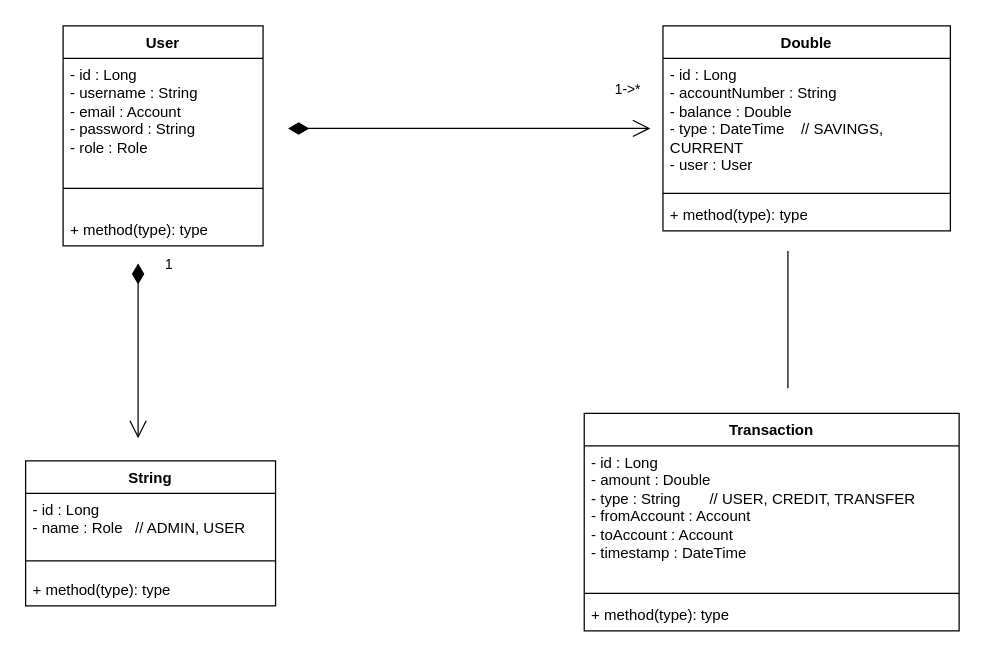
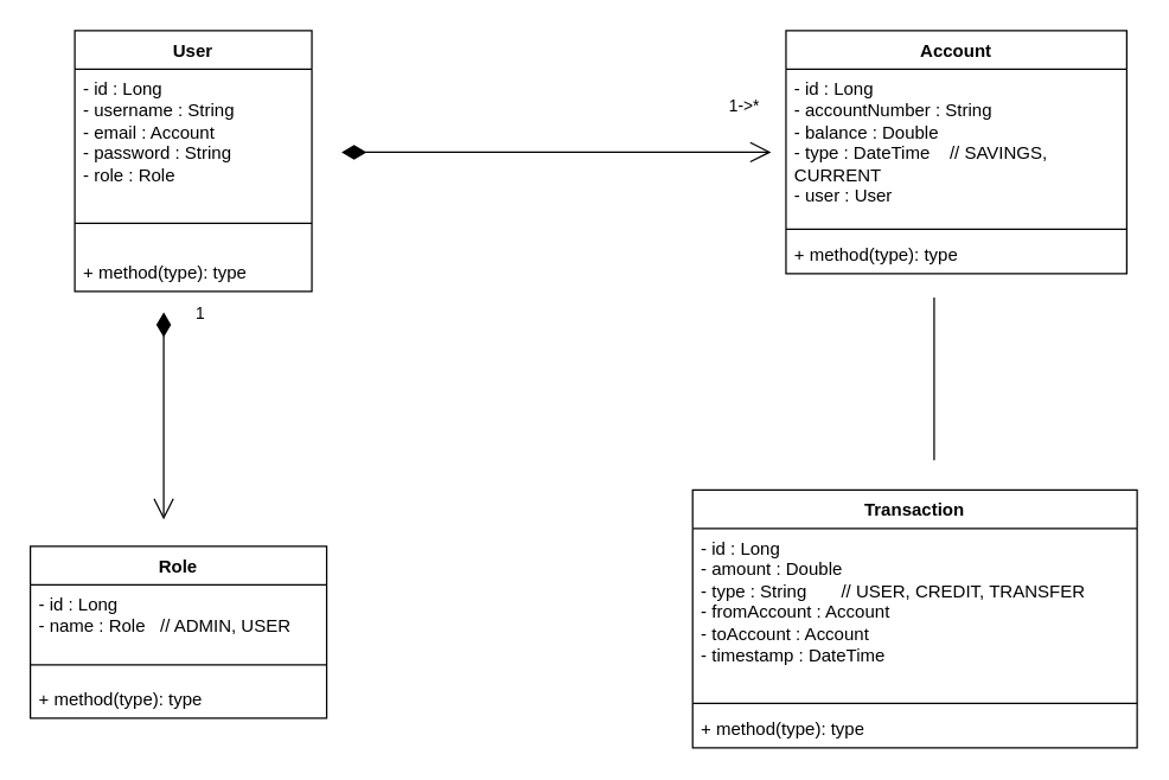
  <mxCell id="0" />
  <mxCell id="1" parent="0" />
- <mxCell id="2" value="String" style="swimlane;fontStyle=1;align=center;verticalAlign=top;childLayout=stackLayout;horizontal=1;startSize=26;horizontalStack=0;resizeParent=1;resizeParentMax=0;resizeLast=0;collapsible=1;marginBottom=0;whiteSpace=wrap;html=1;" parent="1" vertex="1"><mxGeometry x="20" y="368" width="200" height="116" as="geometry" /></mxCell>
+ <mxCell id="2" value="Role" style="swimlane;fontStyle=1;align=center;verticalAlign=top;childLayout=stackLayout;horizontal=1;startSize=26;horizontalStack=0;resizeParent=1;resizeParentMax=0;resizeLast=0;collapsible=1;marginBottom=0;whiteSpace=wrap;html=1;" parent="1" vertex="1"><mxGeometry x="20" y="368" width="200" height="116" as="geometry" /></mxCell>
  <mxCell id="3" value="- id : Long&#10;- name : Role   // ADMIN, USER" style="text;strokeColor=none;fillColor=none;align=left;verticalAlign=top;spacingLeft=4;spacingRight=4;overflow=hidden;rotatable=0;points=[[0,0.5],[1,0.5]];portConstraint=eastwest;whiteSpace=wrap;html=1;" parent="2" vertex="1"><mxGeometry y="26" width="200" height="44" as="geometry" /></mxCell>
  <mxCell id="4" value="" style="line;strokeWidth=1;fillColor=none;align=left;verticalAlign=middle;spacingTop=-1;spacingLeft=3;spacingRight=3;rotatable=0;labelPosition=right;points=[];portConstraint=eastwest;strokeColor=inherit;" parent="2" vertex="1"><mxGeometry y="70" width="200" height="20" as="geometry" /></mxCell>
  <mxCell id="5" value="+ method(type): type" style="text;strokeColor=none;fillColor=none;align=left;verticalAlign=top;spacingLeft=4;spacingRight=4;overflow=hidden;rotatable=0;points=[[0,0.5],[1,0.5]];portConstraint=eastwest;whiteSpace=wrap;html=1;" parent="2" vertex="1"><mxGeometry y="90" width="200" height="26" as="geometry" /></mxCell>
  <mxCell id="6" value="Transaction" style="swimlane;fontStyle=1;align=center;verticalAlign=top;childLayout=stackLayout;horizontal=1;startSize=26;horizontalStack=0;resizeParent=1;resizeParentMax=0;resizeLast=0;collapsible=1;marginBottom=0;whiteSpace=wrap;html=1;" parent="1" vertex="1"><mxGeometry x="467" y="330" width="300" height="174" as="geometry" /></mxCell>
  <mxCell id="7" value="- id : Long&#10;- amount : Double&#10;- type : String       // USER, CREDIT, TRANSFER&#10;- fromAccount : Account&#10;- toAccount : Account&#10;- timestamp : DateTime" style="text;strokeColor=none;fillColor=none;align=left;verticalAlign=top;spacingLeft=4;spacingRight=4;overflow=hidden;rotatable=0;points=[[0,0.5],[1,0.5]];portConstraint=eastwest;whiteSpace=wrap;html=1;" parent="6" vertex="1"><mxGeometry y="26" width="300" height="114" as="geometry" /></mxCell>
  <mxCell id="8" value="" style="line;strokeWidth=1;fillColor=none;align=left;verticalAlign=middle;spacingTop=-1;spacingLeft=3;spacingRight=3;rotatable=0;labelPosition=right;points=[];portConstraint=eastwest;strokeColor=inherit;" parent="6" vertex="1"><mxGeometry y="140" width="300" height="8" as="geometry" /></mxCell>
  <mxCell id="9" value="+ method(type): type" style="text;strokeColor=none;fillColor=none;align=left;verticalAlign=top;spacingLeft=4;spacingRight=4;overflow=hidden;rotatable=0;points=[[0,0.5],[1,0.5]];portConstraint=eastwest;whiteSpace=wrap;html=1;" parent="6" vertex="1"><mxGeometry y="148" width="300" height="26" as="geometry" /></mxCell>
  <mxCell id="10" value="User" style="swimlane;fontStyle=1;align=center;verticalAlign=top;childLayout=stackLayout;horizontal=1;startSize=26;horizontalStack=0;resizeParent=1;resizeParentMax=0;resizeLast=0;collapsible=1;marginBottom=0;whiteSpace=wrap;html=1;" parent="1" vertex="1"><mxGeometry x="50" y="20" width="160" height="176" as="geometry" /></mxCell>
  <mxCell id="11" value="- id : Long&#10;- username : String&#10;- email : Account&#10;- password : String&#10;- role : Role" style="text;strokeColor=none;fillColor=none;align=left;verticalAlign=top;spacingLeft=4;spacingRight=4;overflow=hidden;rotatable=0;points=[[0,0.5],[1,0.5]];portConstraint=eastwest;whiteSpace=wrap;html=1;" parent="10" vertex="1"><mxGeometry y="26" width="160" height="84" as="geometry" /></mxCell>
  <mxCell id="12" value="" style="line;strokeWidth=1;fillColor=none;align=left;verticalAlign=middle;spacingTop=-1;spacingLeft=3;spacingRight=3;rotatable=0;labelPosition=right;points=[];portConstraint=eastwest;strokeColor=inherit;" parent="10" vertex="1"><mxGeometry y="110" width="160" height="40" as="geometry" /></mxCell>
  <mxCell id="13" value="+ method(type): type" style="text;strokeColor=none;fillColor=none;align=left;verticalAlign=top;spacingLeft=4;spacingRight=4;overflow=hidden;rotatable=0;points=[[0,0.5],[1,0.5]];portConstraint=eastwest;whiteSpace=wrap;html=1;" parent="10" vertex="1"><mxGeometry y="150" width="160" height="26" as="geometry" /></mxCell>
- <mxCell id="14" value="Double" style="swimlane;fontStyle=1;align=center;verticalAlign=top;childLayout=stackLayout;horizontal=1;startSize=26;horizontalStack=0;resizeParent=1;resizeParentMax=0;resizeLast=0;collapsible=1;marginBottom=0;whiteSpace=wrap;html=1;" parent="1" vertex="1"><mxGeometry x="530" y="20" width="230" height="164" as="geometry" /></mxCell>
+ <mxCell id="14" value="Account" style="swimlane;fontStyle=1;align=center;verticalAlign=top;childLayout=stackLayout;horizontal=1;startSize=26;horizontalStack=0;resizeParent=1;resizeParentMax=0;resizeLast=0;collapsible=1;marginBottom=0;whiteSpace=wrap;html=1;" parent="1" vertex="1"><mxGeometry x="530" y="20" width="230" height="164" as="geometry" /></mxCell>
  <mxCell id="15" value="- id : Long&#10;- accountNumber : String&#10;- balance : Double&#10;- type : DateTime    // SAVINGS, CURRENT&#10;- user : User" style="text;strokeColor=none;fillColor=none;align=left;verticalAlign=top;spacingLeft=4;spacingRight=4;overflow=hidden;rotatable=0;points=[[0,0.5],[1,0.5]];portConstraint=eastwest;whiteSpace=wrap;html=1;" parent="14" vertex="1"><mxGeometry y="26" width="230" height="104" as="geometry" /></mxCell>
  <mxCell id="16" value="" style="line;strokeWidth=1;fillColor=none;align=left;verticalAlign=middle;spacingTop=-1;spacingLeft=3;spacingRight=3;rotatable=0;labelPosition=right;points=[];portConstraint=eastwest;strokeColor=inherit;" parent="14" vertex="1"><mxGeometry y="130" width="230" height="8" as="geometry" /></mxCell>
  <mxCell id="17" value="+ method(type): type" style="text;strokeColor=none;fillColor=none;align=left;verticalAlign=top;spacingLeft=4;spacingRight=4;overflow=hidden;rotatable=0;points=[[0,0.5],[1,0.5]];portConstraint=eastwest;whiteSpace=wrap;html=1;" parent="14" vertex="1"><mxGeometry y="138" width="230" height="26" as="geometry" /></mxCell>
  <mxCell id="18" value="1-&amp;gt;*" style="endArrow=open;html=1;endSize=12;startArrow=diamondThin;startSize=14;startFill=1;edgeStyle=orthogonalEdgeStyle;align=left;verticalAlign=bottom;rounded=0;" parent="1" edge="1"><mxGeometry x="0.793" y="22" relative="1" as="geometry"><mxPoint x="230" y="102" as="sourcePoint" /><mxPoint x="520" y="102" as="targetPoint" /><mxPoint as="offset" /></mxGeometry></mxCell>
  <mxCell id="19" value="1" style="endArrow=open;html=1;endSize=12;startArrow=diamondThin;startSize=14;startFill=1;edgeStyle=orthogonalEdgeStyle;align=left;verticalAlign=bottom;rounded=0;" parent="1" edge="1"><mxGeometry x="-0.857" y="20" relative="1" as="geometry"><mxPoint x="110" y="210" as="sourcePoint" /><mxPoint x="110" y="350" as="targetPoint" /><mxPoint as="offset" /></mxGeometry></mxCell>
  <mxCell id="20" value="" style="endArrow=none;html=1;edgeStyle=orthogonalEdgeStyle;rounded=0;" parent="1" edge="1"><mxGeometry relative="1" as="geometry"><mxPoint x="630" y="200" as="sourcePoint" /><mxPoint x="630" y="310" as="targetPoint" /></mxGeometry></mxCell>
